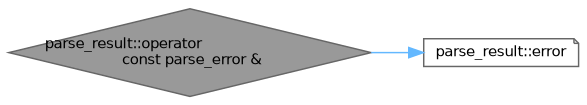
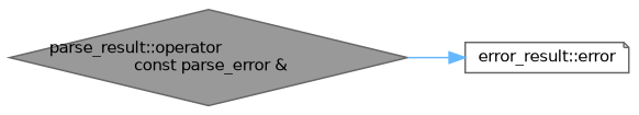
  digraph {
    rankdir=LR
    node [fontname=Helvetica fontsize=10 style=filled]
    n1 [color=gray40 fillcolor=grey60 fontcolor=black height=0.2 label="parse_result::operator\l const parse_error &" shape=diamond width=0.4]
-   n2 [color=grey40 fillcolor=white height=0.2 label="parse_result::error" shape=note width=0.4]
+   n2 [color=grey40 fillcolor=white height=0.2 label="error_result::error" shape=note width=0.4]
    n1 -> n2 [color=steelblue1 fontname=Helvetica fontsize=10 labelfontname=Helvetica labelfontsize=10 style=solid]
  }
